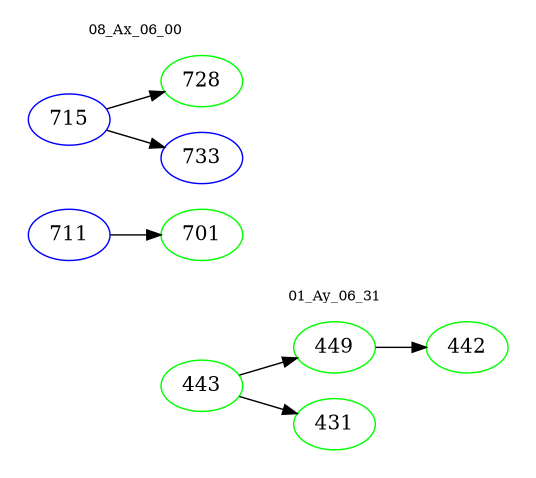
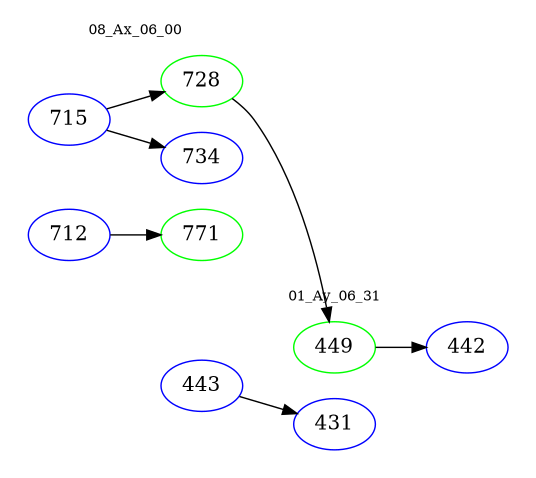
  digraph {
    rankdir=LR
    node [color=blue]
    edge [color=black]
    n1 [label=715]
-   n2 [label=711]
-   n3 [label=733]
+   n2 [label=712]
+   n3 [label=734]
    n4 [color=green label=728]
-   n5 [color=green label=701]
-   n6 [color=green label=443]
-   n7 [color=green label=431]
+   n5 [color=green label=771]
+   n6 [label=443]
+   n7 [label=431]
    n8 [color=green label=449]
-   n9 [color=green label=442]
+   n9 [label=442]
    subgraph cluster_1 {
      color=white
      fontsize=10
      label="08_Ax_06_00"
      n1
      n2
      n3
      n4
      n5
    }
    subgraph cluster_2 {
      color=white
      fontsize=10
      label="01_Ay_06_31"
      n6
      n7
      n8
      n9
    }
    n1 -> n3
    n1 -> n4
    n2 -> n5
    n6 -> n7
-   n6 -> n8
+   n4 -> n8
    n8 -> n9
  }
